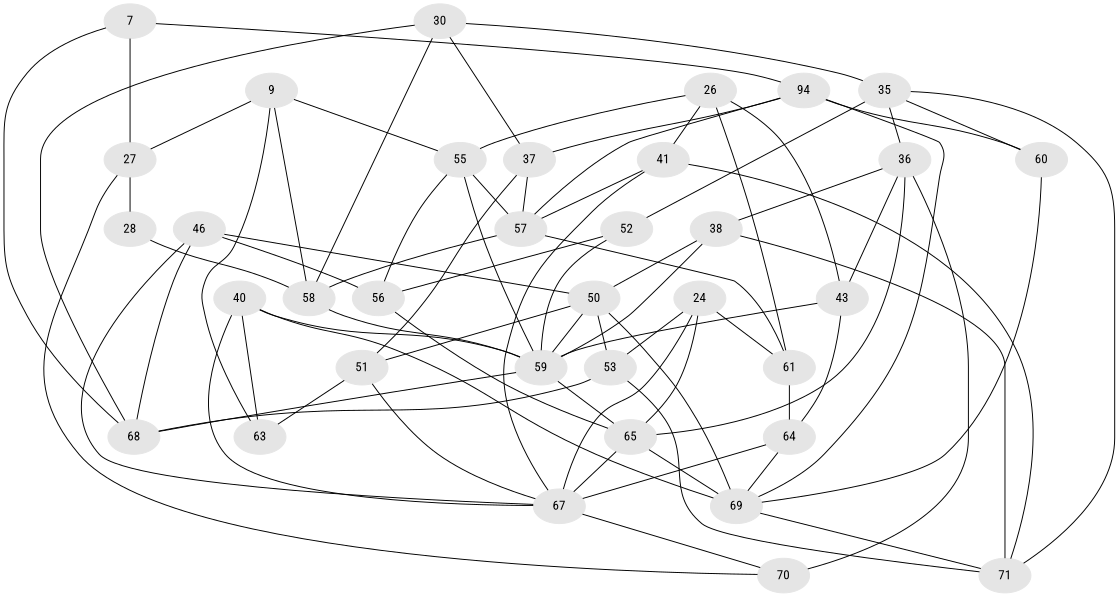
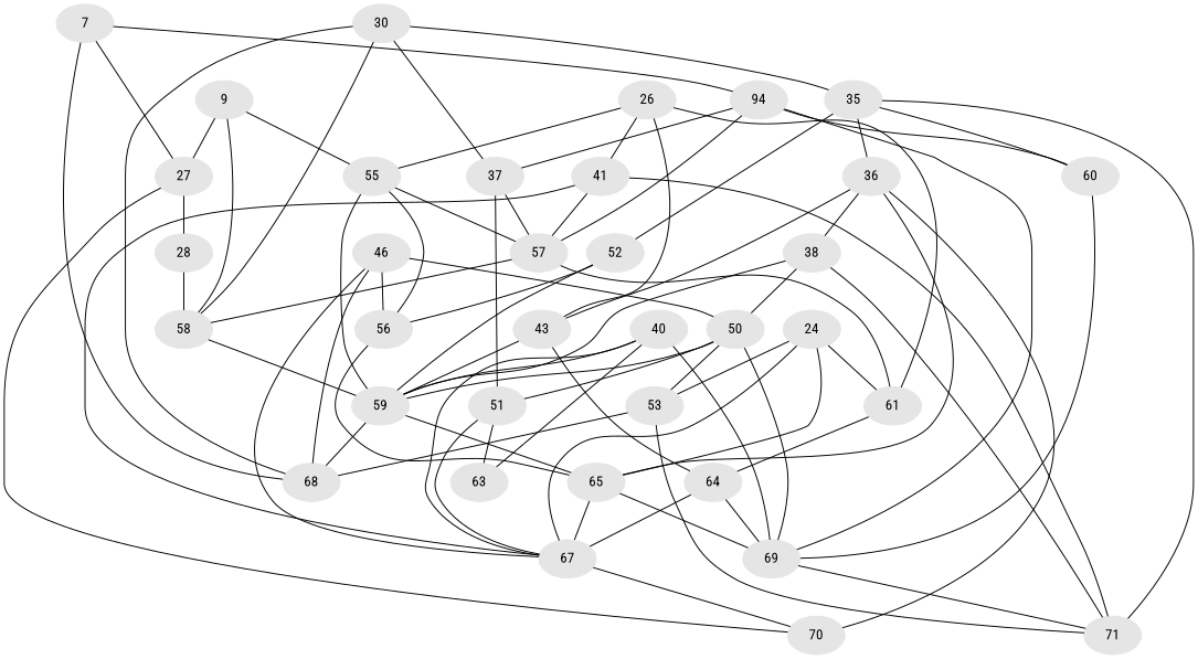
  graph {
    fontname="Roboto Condensed"
    node [color=gray90 fontname="Roboto Condensed" style=filled]
    edge [fontname="Roboto Condensed"]
    27 [super="+4"]
    28
    70
    7
    n5 [label=94 super="+14"]
    68 [super="+23"]
    37
    57 [super="+19"]
    60
    69 [super="+12+54"]
    9
    55 [super="+29"]
    58 [super="+22"]
    63
    59 [super="+8+21+25"]
    56
    24 [super="+10+20"]
    53 [super="+17+45"]
    61
    65 [super="+31+62"]
    67 [super="+66"]
    38 [super="+1"]
    71 [super="+49"]
    50 [super="+32+16"]
    64
    26
    41
    43
    35 [super="+2"]
    36 [super="+5"]
    52 [super="+39"]
    30
    51
    40 [super="+33"]
    46
    27 -- 28 [weight=2]
    27 -- 70
    28 -- 58 [weight=2]
    7 -- 27 [weight=2]
    7 -- n5
    7 -- 68
    n5 -- 37
    n5 -- 57
    n5 -- 60 [weight=2]
    n5 -- 69
    37 -- 57
    37 -- 51
    57 -- 58
    57 -- 61
    60 -- 69
    69 -- 71
    9 -- 27
    9 -- 55
    9 -- 58
-   9 -- 63
    55 -- 57
    55 -- 59 [weight=2]
    55 -- 56
    58 -- 59
    59 -- 68
    59 -- 65 [weight=2]
    56 -- 65
    24 -- 53 [weight=2]
    24 -- 61
    24 -- 65 [weight=3]
    24 -- 67
    53 -- 68 [weight=2]
    53 -- 71
    61 -- 64
    65 -- 69 [weight=4]
    65 -- 67 [weight=3]
    67 -- 70
    38 -- 59
    38 -- 71 [weight=2]
    38 -- 50
    50 -- 69 [weight=2]
    50 -- 59 [weight=2]
    50 -- 53 [weight=3]
    50 -- 51
    64 -- 69
    64 -- 67
    26 -- 55
    26 -- 61
    26 -- 41
    26 -- 43
    41 -- 57
    41 -- 67
    41 -- 71
    43 -- 59
    43 -- 64
    35 -- 60
    35 -- 71
    35 -- 36
    35 -- 52 [weight=2]
    36 -- 70 [weight=2]
    36 -- 65
    36 -- 38
    36 -- 43
    52 -- 59 [weight=3]
    52 -- 56
    30 -- 68
    30 -- 37
    30 -- 58
    30 -- 35
    51 -- 63
    51 -- 67
    40 -- 69 [weight=2]
    40 -- 63 [weight=2]
    40 -- 59
    40 -- 67
    46 -- 68
    46 -- 56
    46 -- 67
    46 -- 50
  }
